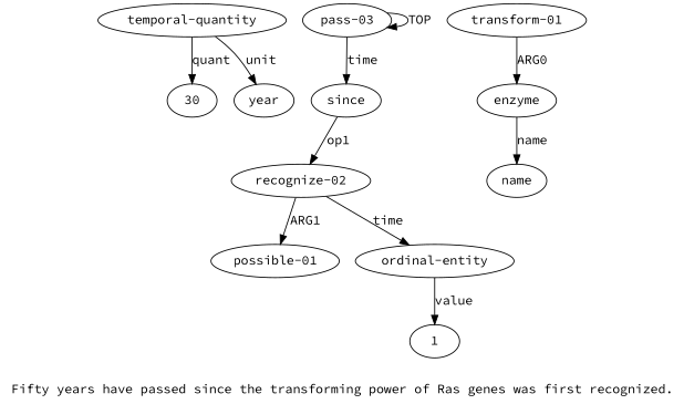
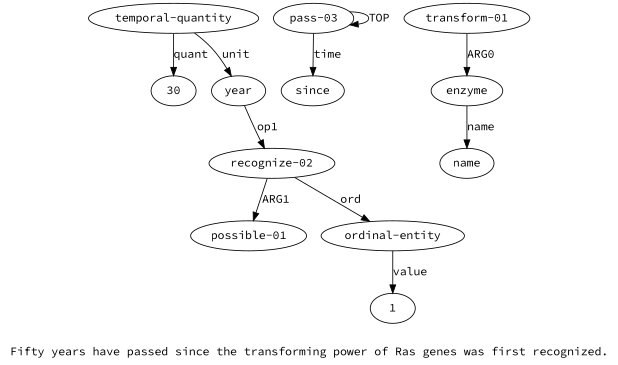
  digraph {
    fontname="Source Code Pro"
    label="Fifty years have passed since the transforming power of Ras genes was first recognized."
    node [color=black fontname="Source Code Pro" gold_ind=-1 test_ind=-1]
    edge [color=black fontname="Source Code Pro"]
    n1 [gold_label=50 label=30 test_label=50]
    n2 [gold_ind=1 gold_label="temporal-quantity" label="temporal-quantity" test_ind=1 test_label="temporal-quantity"]
    n3 [gold_ind=2 gold_label=year label=year test_ind=2 test_label=year]
    n4 [gold_ind=0 gold_label="pass-03" label="pass-03" test_ind=0 test_label="pass-03"]
    n5 [gold_ind=3 gold_label=since label=since test_ind=3 test_label=since]
    n6 [gold_ind=4 gold_label="recognize-02" label="recognize-02" test_ind=4 test_label="recognize-02"]
    n7 [gold_ind=5 gold_label="possible-01" label="possible-01" test_ind=5 test_label="possible-01"]
    n8 [gold_ind=9 gold_label="ordinal-entity" label="ordinal-entity" test_ind=9 test_label="ordinal-entity"]
    n9 [gold_label=1 label=1 test_label=1]
    n10 [gold_ind=6 gold_label="transform-01" label="transform-01" test_ind=6 test_label="transform-01"]
    n11 [gold_ind=7 gold_label=enzyme label=enzyme test_ind=7 test_label=enzyme]
    n12 [gold_ind=8 gold_label=name label=name test_ind=8 test_label=name]
    n2 -> n1 [gold_label=quant label=quant test_label=quant]
    n2 -> n3 [gold_label=unit label=unit test_label=unit]
    n4 -> n4 [gold_label=TOP label=TOP test_label=TOP]
    n4 -> n5 [gold_label=time label=time test_label=time]
-   n5 -> n6 [gold_label=op1 label=op1 test_label=op1]
+   n3 -> n6 [gold_label=op1 label=op1 test_label=op1]
    n6 -> n7 [gold_label=ARG1 label=ARG1 test_label=ARG1]
-   n6 -> n8 [gold_label=ord label=time test_label=ord]
+   n6 -> n8 [gold_label=ord label=ord test_label=ord]
    n8 -> n9 [gold_label=value label=value test_label=value]
    n10 -> n11 [gold_label=ARG0 label=ARG0 test_label=ARG0]
    n11 -> n12 [gold_label=name label=name test_label=name]
  }
